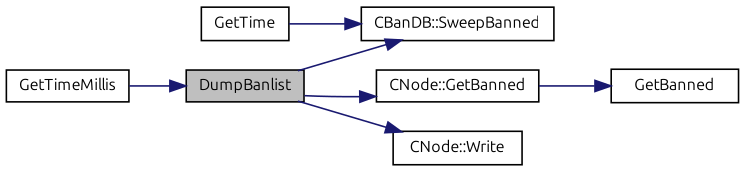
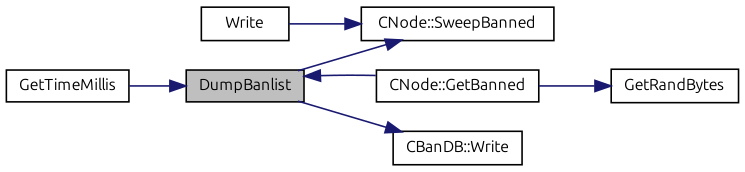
  digraph {
    fontname=Ubuntu
    rankdir=LR
    node [color=black fillcolor=white fontname=Ubuntu fontsize=10 shape=record style=filled]
    edge [color=midnightblue fontname=Ubuntu fontsize=10 labelfontname=Helvetica labelfontsize=10 style=solid]
    n1 [fillcolor=grey75 fontcolor=black height=0.2 label=DumpBanlist width=0.4]
-   n2 [height=0.2 label="CBanDB::SweepBanned" width=0.4]
+   n2 [height=0.2 label="CNode::SweepBanned" width=0.4]
    n3 [height=0.2 label="CNode::GetBanned" width=0.4]
-   n4 [height=0.2 label="CNode::Write" width=0.4]
+   n4 [height=0.2 label="CBanDB::Write" width=0.4]
    n5 [height=0.2 label=GetTimeMillis width=0.4]
-   n6 [height=0.2 label=GetBanned width=0.4]
-   n7 [height=0.2 label=GetTime width=0.4]
+   n6 [height=0.2 label=GetRandBytes width=0.4]
+   n7 [height=0.2 label=Write width=0.4]
    n1 -> n2
-   n1 -> n3
+   n3 -> n1
    n1 -> n4
    n3 -> n6
    n5 -> n1
    n7 -> n2
  }
